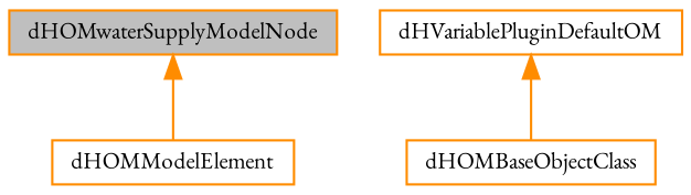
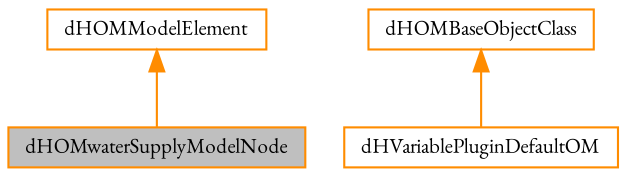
  digraph {
    fontname="EB Garamond"
    node [color=darkorange fillcolor=white fontname="EB Garamond" fontsize=10 shape=record style=filled]
    edge [color=darkorange dir=back fontname="EB Garamond" fontsize=10 labelfontname=Helvetica labelfontsize=10 style=solid]
    n1 [fillcolor=grey75 fontcolor=black height=0.2 label=dHOMwaterSupplyModelNode width=0.4]
    n2 [height=0.2 label=dHOMModelElement width=0.4]
    n3 [height=0.2 label=dHOMBaseObjectClass width=0.4]
    n4 [height=0.2 label=dHVariablePluginDefaultOM width=0.4]
-   n1 -> n2
-   n4 -> n3
+   n2 -> n1
+   n3 -> n4
  }
